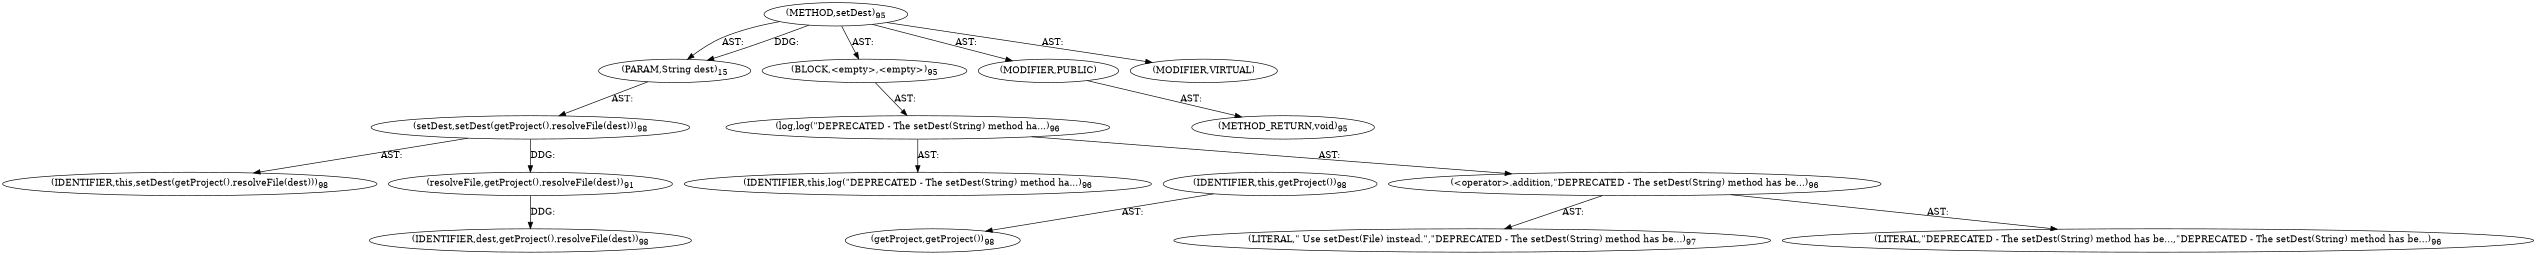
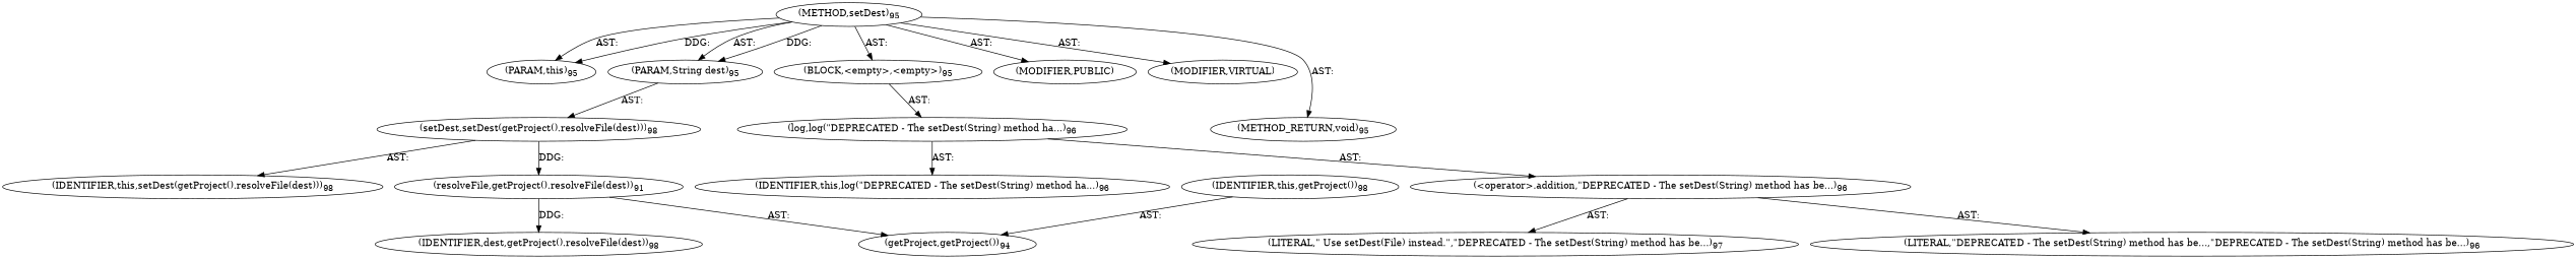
  digraph {
    n1 [label=<(METHOD,setDest)<SUB>95</SUB>>]
-   n3 [label=<(PARAM,String dest)<SUB>15</SUB>>]
+   n2 [label=<(PARAM,this)<SUB>95</SUB>>]
+   n3 [label=<(PARAM,String dest)<SUB>95</SUB>>]
    n4 [label=<(BLOCK,&lt;empty&gt;,&lt;empty&gt;)<SUB>95</SUB>>]
    n5 [label=<(MODIFIER,PUBLIC)>]
    n6 [label=<(MODIFIER,VIRTUAL)>]
    n7 [label=<(METHOD_RETURN,void)<SUB>95</SUB>>]
    n8 [label=<(setDest,setDest(getProject().resolveFile(dest)))<SUB>98</SUB>>]
    n9 [label=<(log,log(&quot;DEPRECATED - The setDest(String) method ha...)<SUB>96</SUB>>]
    n10 [label=<(IDENTIFIER,this,log(&quot;DEPRECATED - The setDest(String) method ha...)<SUB>96</SUB>>]
    n11 [label=<(&lt;operator&gt;.addition,&quot;DEPRECATED - The setDest(String) method has be...)<SUB>96</SUB>>]
    n12 [label=<(IDENTIFIER,this,setDest(getProject().resolveFile(dest)))<SUB>98</SUB>>]
    n13 [label=<(resolveFile,getProject().resolveFile(dest))<SUB>91</SUB>>]
    n14 [label=<(LITERAL,&quot;DEPRECATED - The setDest(String) method has be...,&quot;DEPRECATED - The setDest(String) method has be...)<SUB>96</SUB>>]
    n15 [label=<(LITERAL,&quot; Use setDest(File) instead.&quot;,&quot;DEPRECATED - The setDest(String) method has be...)<SUB>97</SUB>>]
-   n16 [label=<(getProject,getProject())<SUB>98</SUB>>]
+   n16 [label=<(getProject,getProject())<SUB>94</SUB>>]
    n17 [label=<(IDENTIFIER,dest,getProject().resolveFile(dest))<SUB>98</SUB>>]
    n18 [label=<(IDENTIFIER,this,getProject())<SUB>98</SUB>>]
+   n1 -> n2 [label="AST: "]
+   n1 -> n2 [label="DDG: "]
    n1 -> n3 [label="AST: "]
    n1 -> n3 [label="DDG: "]
    n1 -> n4 [label="AST: "]
    n1 -> n5 [label="AST: "]
    n1 -> n6 [label="AST: "]
-   n5 -> n7 [label="AST: "]
+   n1 -> n7 [label="AST: "]
    n3 -> n8 [label="AST: "]
    n4 -> n9 [label="AST: "]
    n8 -> n12 [label="AST: "]
    n8 -> n13 [label="DDG: "]
    n9 -> n10 [label="AST: "]
    n9 -> n11 [label="AST: "]
    n11 -> n14 [label="AST: "]
    n11 -> n15 [label="AST: "]
+   n13 -> n16 [label="AST: "]
    n13 -> n17 [label="DDG: "]
    n18 -> n16 [label="AST: "]
  }
